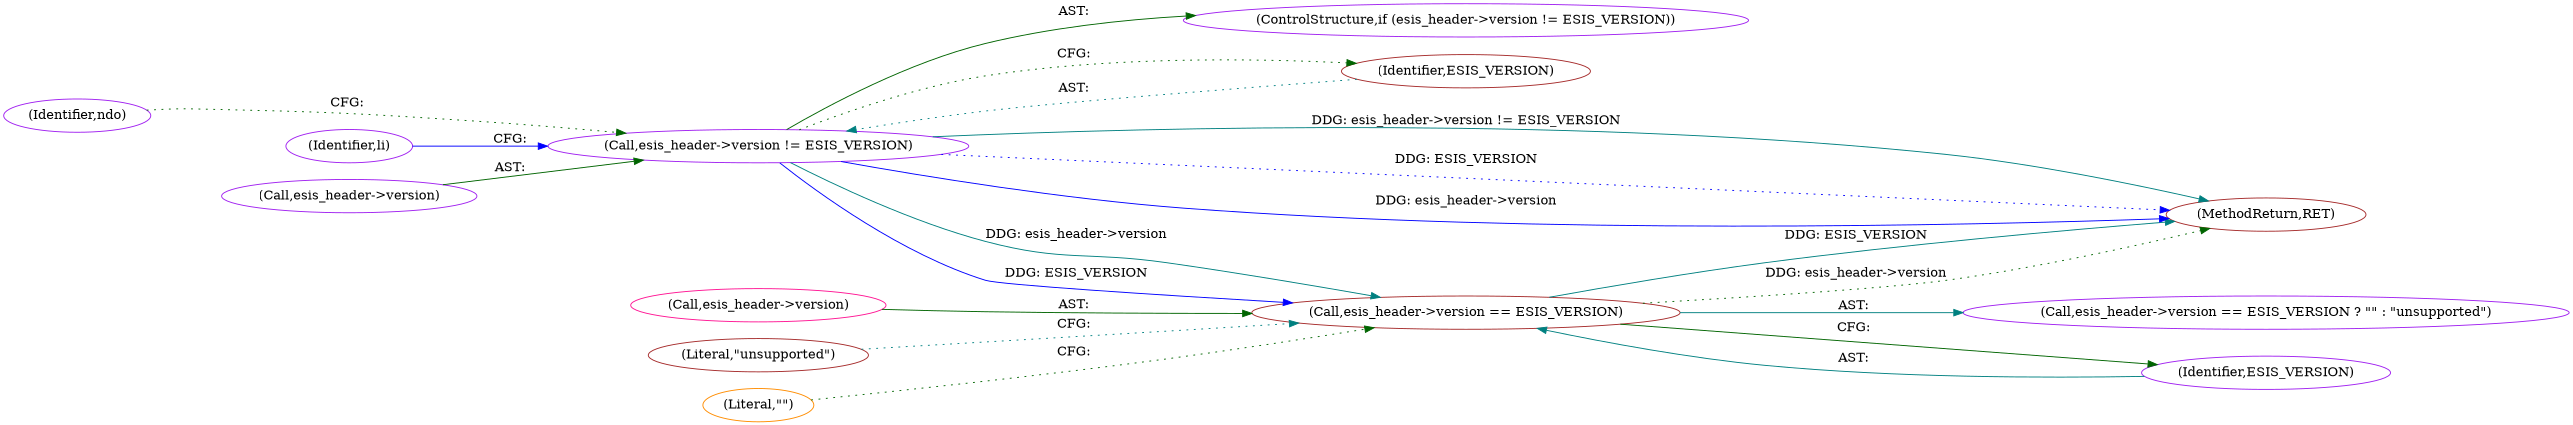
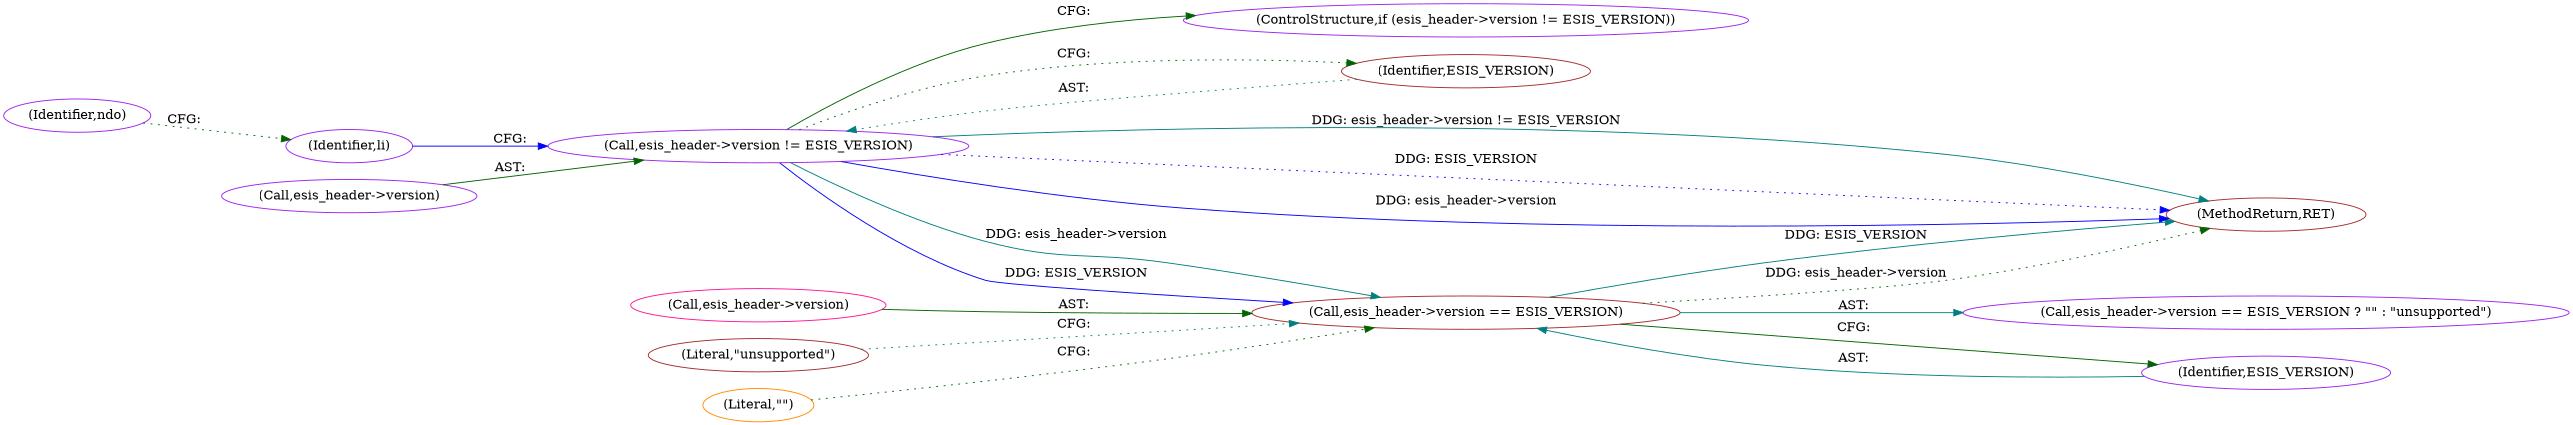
  digraph {
    rankdir=LR
    node [color=purple]
    edge [color=darkgreen style=solid]
    n1 [color=brown label="(Call,esis_header->version == ESIS_VERSION)"]
    n2 [label="(Call,esis_header->version == ESIS_VERSION ? \"\" : \"unsupported\")"]
    n3 [color=brown label="(MethodReturn,RET)"]
    n4 [label="(Identifier,ESIS_VERSION)"]
    n5 [label="(Call,esis_header->version != ESIS_VERSION)"]
    n6 [label="(ControlStructure,if (esis_header->version != ESIS_VERSION))"]
    n7 [color=brown label="(Identifier,ESIS_VERSION)"]
    n8 [label="(Identifier,li)"]
    n9 [color=deeppink label="(Call,esis_header->version)"]
    n10 [label="(Call,esis_header->version)"]
    n11 [color=brown label="(Literal,\"unsupported\")"]
    n12 [label="(Identifier,ndo)"]
    n13 [color=darkorange label="(Literal,\"\")"]
    n1 -> n2 [color=teal label="AST: "]
    n1 -> n3 [color=teal label="DDG: ESIS_VERSION"]
    n1 -> n3 [label="DDG: esis_header->version" style=dotted]
    n1 -> n4 [label="CFG: "]
    n4 -> n1 [color=teal label="AST: "]
    n5 -> n1 [color=teal label="DDG: esis_header->version"]
    n5 -> n1 [color=blue label="DDG: ESIS_VERSION"]
    n5 -> n3 [color=teal label="DDG: esis_header->version != ESIS_VERSION"]
    n5 -> n3 [color=blue label="DDG: ESIS_VERSION" style=dotted]
    n5 -> n3 [color=blue label="DDG: esis_header->version"]
-   n5 -> n6 [label="AST: "]
+   n5 -> n6 [label="CFG: "]
    n5 -> n7 [label="CFG: " style=dotted]
    n7 -> n5 [color=teal label="AST: " style=dotted]
    n8 -> n5 [color=blue label="CFG: "]
    n9 -> n1 [label="AST: "]
    n10 -> n5 [label="AST: "]
    n11 -> n1 [color=teal label="CFG: " style=dotted]
-   n12 -> n5 [label="CFG: " style=dotted]
+   n12 -> n8 [label="CFG: " style=dotted]
    n13 -> n1 [label="CFG: " style=dotted]
  }
